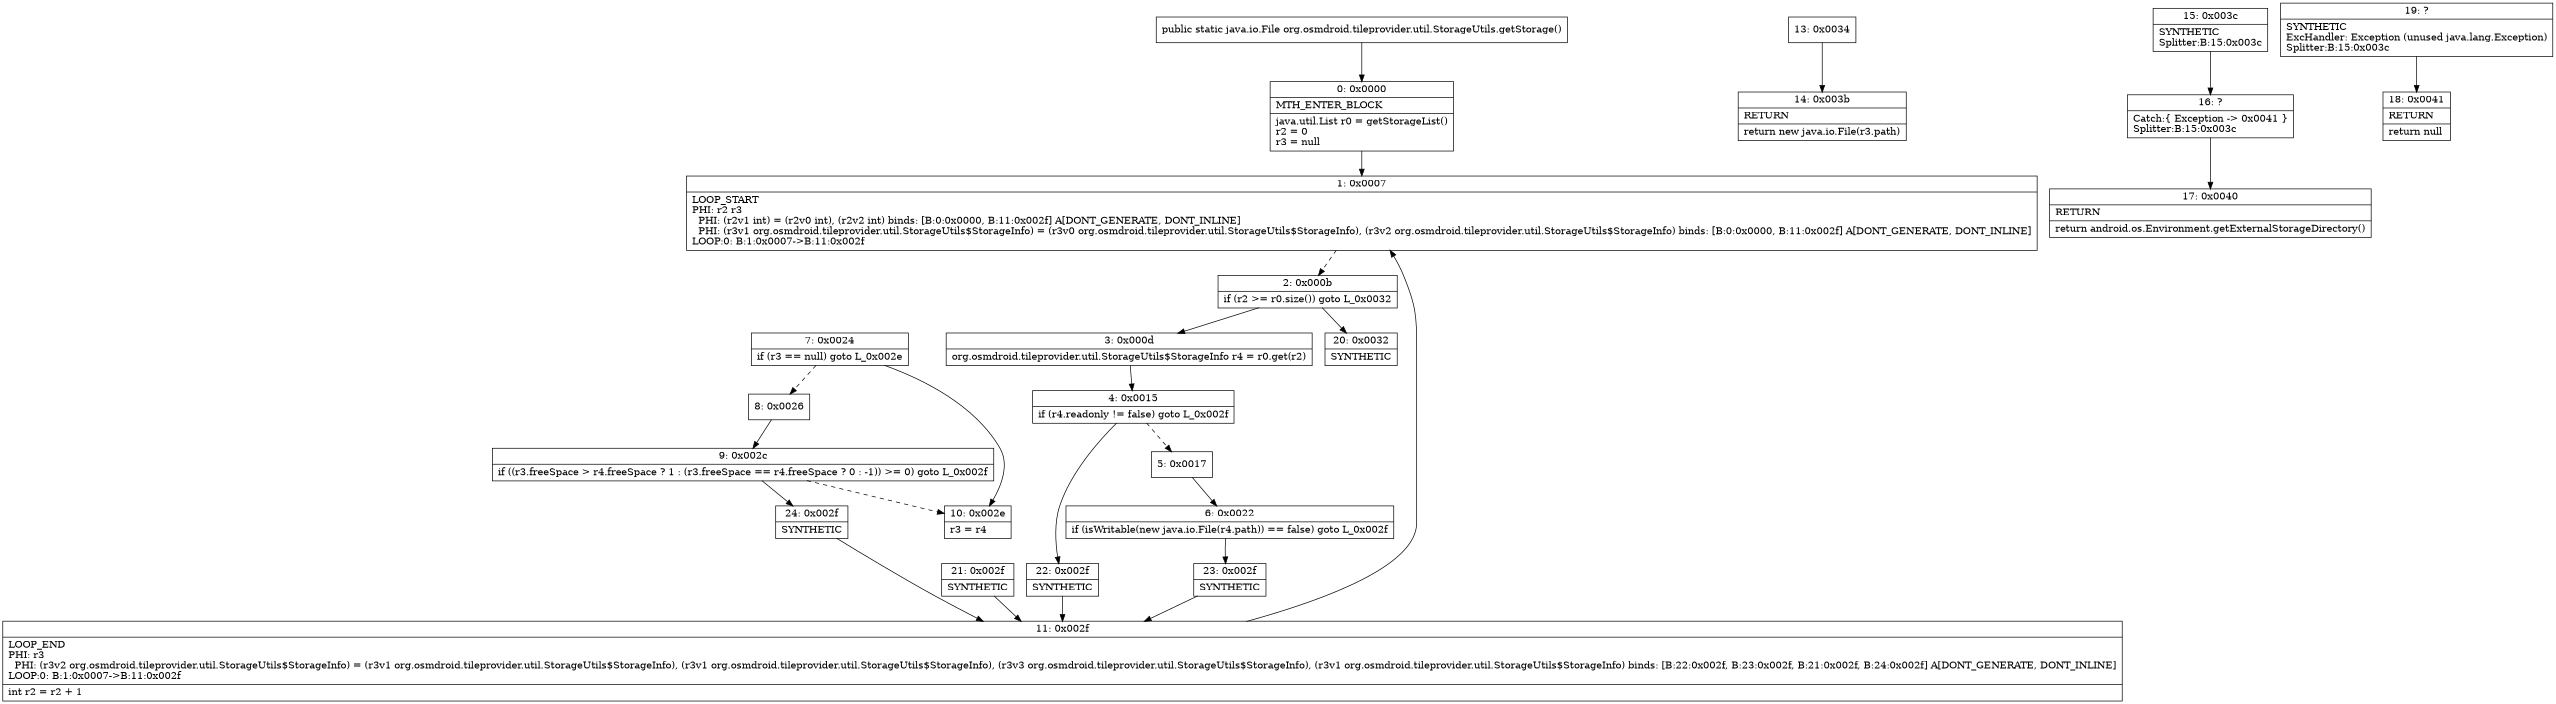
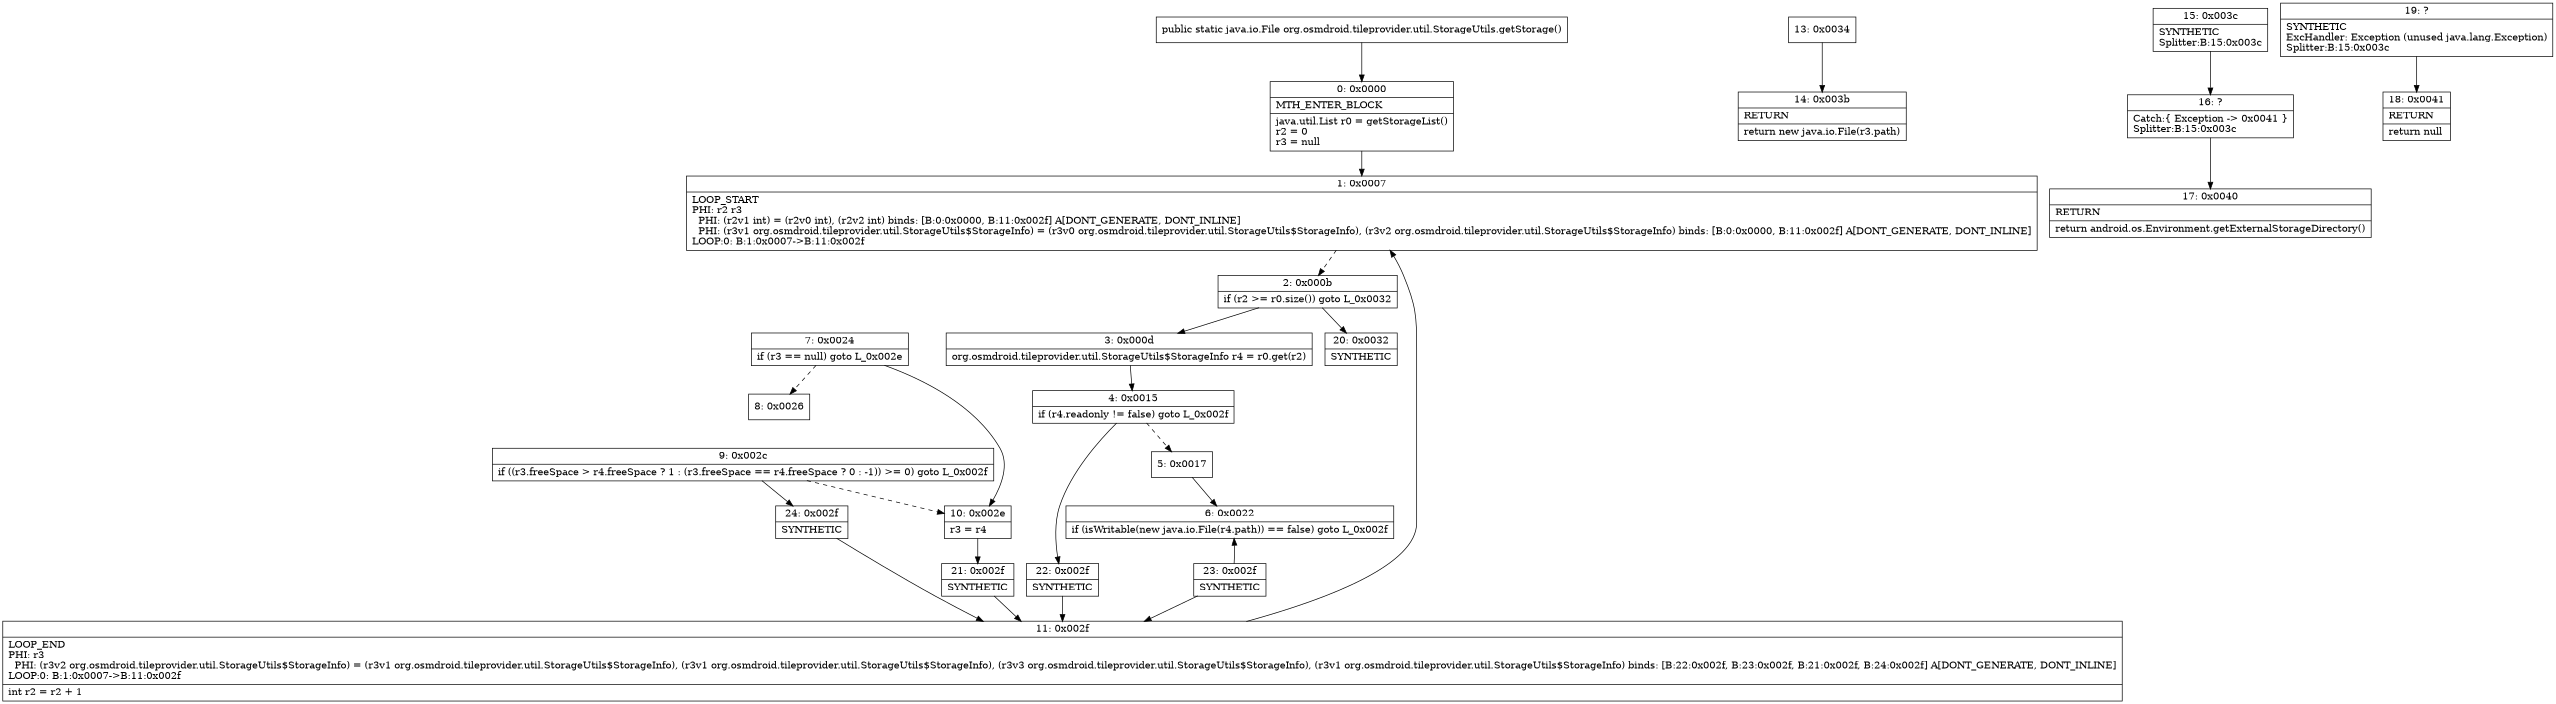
  digraph {
    node [shape=record]
    n1 [label="{0\:\ 0x0000|MTH_ENTER_BLOCK\l|java.util.List r0 = getStorageList()\lr2 = 0\lr3 = null\l}"]
    n2 [label="{1\:\ 0x0007|LOOP_START\lPHI: r2 r3 \l  PHI: (r2v1 int) = (r2v0 int), (r2v2 int) binds: [B:0:0x0000, B:11:0x002f] A[DONT_GENERATE, DONT_INLINE]\l  PHI: (r3v1 org.osmdroid.tileprovider.util.StorageUtils$StorageInfo) = (r3v0 org.osmdroid.tileprovider.util.StorageUtils$StorageInfo), (r3v2 org.osmdroid.tileprovider.util.StorageUtils$StorageInfo) binds: [B:0:0x0000, B:11:0x002f] A[DONT_GENERATE, DONT_INLINE]\lLOOP:0: B:1:0x0007\-\>B:11:0x002f\l}"]
    n3 [label="{2\:\ 0x000b|if (r2 \>= r0.size()) goto L_0x0032\l}"]
    n4 [label="{3\:\ 0x000d|org.osmdroid.tileprovider.util.StorageUtils$StorageInfo r4 = r0.get(r2)\l}"]
    n5 [label="{20\:\ 0x0032|SYNTHETIC\l}"]
    n6 [label="{4\:\ 0x0015|if (r4.readonly != false) goto L_0x002f\l}"]
    n7 [label="{5\:\ 0x0017}"]
    n8 [label="{22\:\ 0x002f|SYNTHETIC\l}"]
    n9 [label="{6\:\ 0x0022|if (isWritable(new java.io.File(r4.path)) == false) goto L_0x002f\l}"]
    n10 [label="{11\:\ 0x002f|LOOP_END\lPHI: r3 \l  PHI: (r3v2 org.osmdroid.tileprovider.util.StorageUtils$StorageInfo) = (r3v1 org.osmdroid.tileprovider.util.StorageUtils$StorageInfo), (r3v1 org.osmdroid.tileprovider.util.StorageUtils$StorageInfo), (r3v3 org.osmdroid.tileprovider.util.StorageUtils$StorageInfo), (r3v1 org.osmdroid.tileprovider.util.StorageUtils$StorageInfo) binds: [B:22:0x002f, B:23:0x002f, B:21:0x002f, B:24:0x002f] A[DONT_GENERATE, DONT_INLINE]\lLOOP:0: B:1:0x0007\-\>B:11:0x002f\l|int r2 = r2 + 1\l}"]
    n11 [label="{23\:\ 0x002f|SYNTHETIC\l}"]
    n12 [label="{7\:\ 0x0024|if (r3 == null) goto L_0x002e\l}"]
    n13 [label="{8\:\ 0x0026}"]
    n14 [label="{10\:\ 0x002e|r3 = r4\l}"]
    n15 [label="{9\:\ 0x002c|if ((r3.freeSpace \> r4.freeSpace ? 1 : (r3.freeSpace == r4.freeSpace ? 0 : \-1)) \>= 0) goto L_0x002f\l}"]
    n16 [label="{21\:\ 0x002f|SYNTHETIC\l}"]
    n17 [label="{24\:\ 0x002f|SYNTHETIC\l}"]
    n18 [label="{13\:\ 0x0034}"]
    n19 [label="{14\:\ 0x003b|RETURN\l|return new java.io.File(r3.path)\l}"]
    n20 [label="{15\:\ 0x003c|SYNTHETIC\lSplitter:B:15:0x003c\l}"]
    n21 [label="{16\:\ ?|Catch:\{ Exception \-\> 0x0041 \}\lSplitter:B:15:0x003c\l}"]
    n22 [label="{17\:\ 0x0040|RETURN\l|return android.os.Environment.getExternalStorageDirectory()\l}"]
    n23 [label="{19\:\ ?|SYNTHETIC\lExcHandler: Exception (unused java.lang.Exception)\lSplitter:B:15:0x003c\l}"]
    n24 [label="{18\:\ 0x0041|RETURN\l|return null\l}"]
    n25 [label="{public static java.io.File org.osmdroid.tileprovider.util.StorageUtils.getStorage() }"]
    n1 -> n2
    n2 -> n3 [style=dashed]
    n3 -> n4 [style=solid]
    n3 -> n5
    n4 -> n6
    n6 -> n7 [style=dashed]
    n6 -> n8
    n7 -> n9
    n8 -> n10
-   n9 -> n11
+   n11 -> n9
    n10 -> n2
    n11 -> n10
    n12 -> n13 [style=dashed]
    n12 -> n14
-   n13 -> n15
+   n14 -> n16
    n15 -> n14 [style=dashed]
    n15 -> n17
    n16 -> n10
    n17 -> n10
    n18 -> n19
    n20 -> n21
    n21 -> n22
    n23 -> n24
    n25 -> n1
  }
